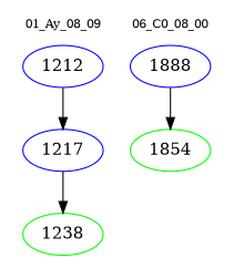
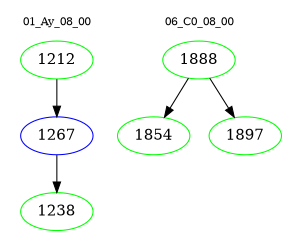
  digraph {
    node [color=green]
    edge [color=black]
-   n1 [color=blue label=1217]
-   n2 [color=blue label=1212]
+   n1 [color=blue label=1267]
+   n2 [label=1212]
    n3 [label=1238]
-   n4 [color=blue label=1888]
+   n4 [label=1888]
    n5 [label=1854]
+   n6 [label=1897]
    subgraph cluster_1 {
      color=white
      fontsize=10
-     label="01_Ay_08_09"
+     label="01_Ay_08_00"
      n1
      n2
      n3
    }
    subgraph cluster_2 {
      color=white
      fontsize=10
      label="06_C0_08_00"
      n4
      n5
+     n6
    }
    n1 -> n3
    n2 -> n1
    n4 -> n5
+   n4 -> n6
  }
